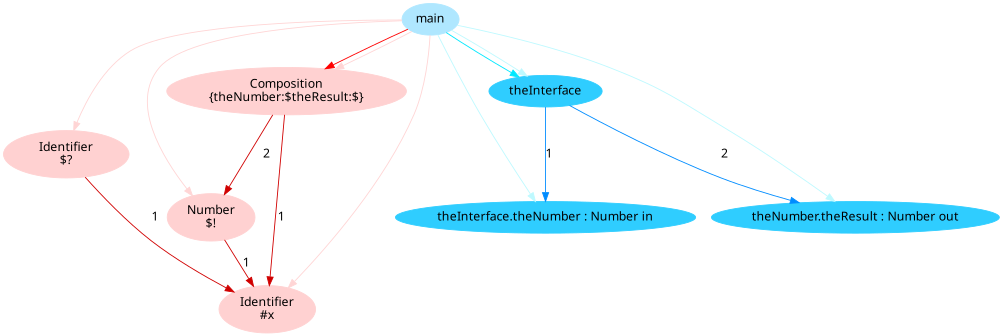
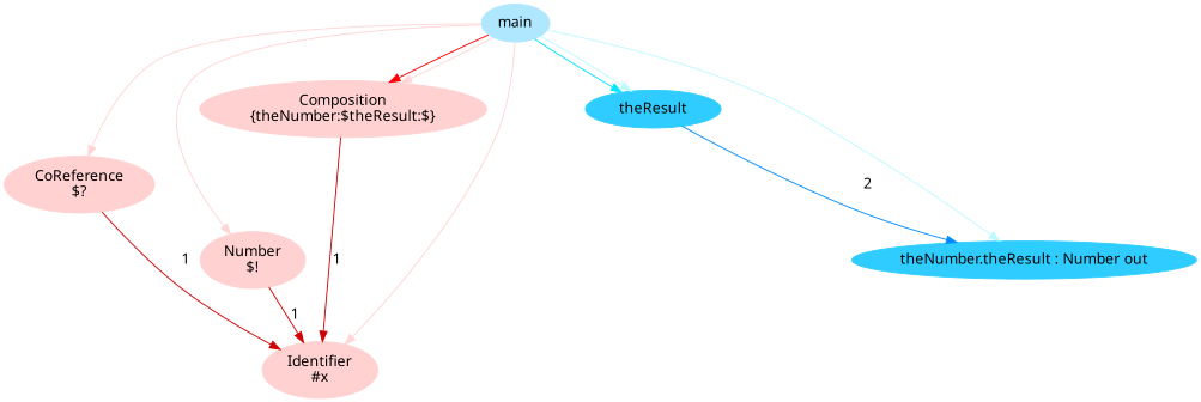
  digraph {
    fontname="Noto Sans"
    node [color="#ffd1d1" fontname="Noto Sans" shape=ellipse style=filled]
    edge [arrowHead=normal arrowsize=1 color="#d00000" dir=forward fontname="Noto Sans"]
    n1 [label="Identifier\n#x"]
-   n2 [label="Identifier\n$?"]
+   n2 [label="CoReference\n$?"]
    n3 [label="Number\n$!"]
    n4 [label="Composition\n{theNumber:$theResult:$}"]
    n5 [color="#afe7ff" label=main]
-   n6 [color="#2fcdff" label=theInterface]
-   n7 [color="#2fcdff" label="theInterface.theNumber : Number in"]
+   n6 [color="#2fcdff" label=theResult]
    n8 [color="#2fcdff" label="theNumber.theResult : Number out"]
    n2 -> n1 [label=1]
    n3 -> n1 [label=1]
    n4 -> n1 [label=1]
-   n4 -> n3 [label=2]
    n5 -> n1 [color="#ffd5d5"]
    n5 -> n2 [color="#ffd5d5"]
    n5 -> n3 [color="#ffd5d5"]
    n5 -> n4 [color="#ff0000"]
    n5 -> n4 [color="#ffd5d5"]
    n5 -> n6 [color="#00e8ff"]
    n5 -> n6 [color="#bef9ff"]
-   n5 -> n7 [color="#bef9ff"]
    n5 -> n8 [color="#bef9ff"]
-   n6 -> n7 [color="#008cff" label=1]
    n6 -> n8 [color="#008cff" label=2]
  }
